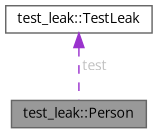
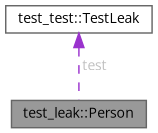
  digraph {
    fontname="Open Sans"
    node [color=gray40 fontname="Open Sans" fontsize=10 shape=box style=filled]
    n1 [fillcolor=grey60 fontcolor=black height=0.2 label="test_leak::Person" width=0.4]
-   n2 [fillcolor=white height=0.2 label="test_leak::TestLeak" width=0.4]
+   n2 [fillcolor=white height=0.2 label="test_test::TestLeak" width=0.4]
    n2 -> n1 [color=darkorchid3 dir=back fontcolor=grey fontname="Open Sans" fontsize=10 label=" test" labelfontname=Helvetica labelfontsize=10 style=dashed]
  }
